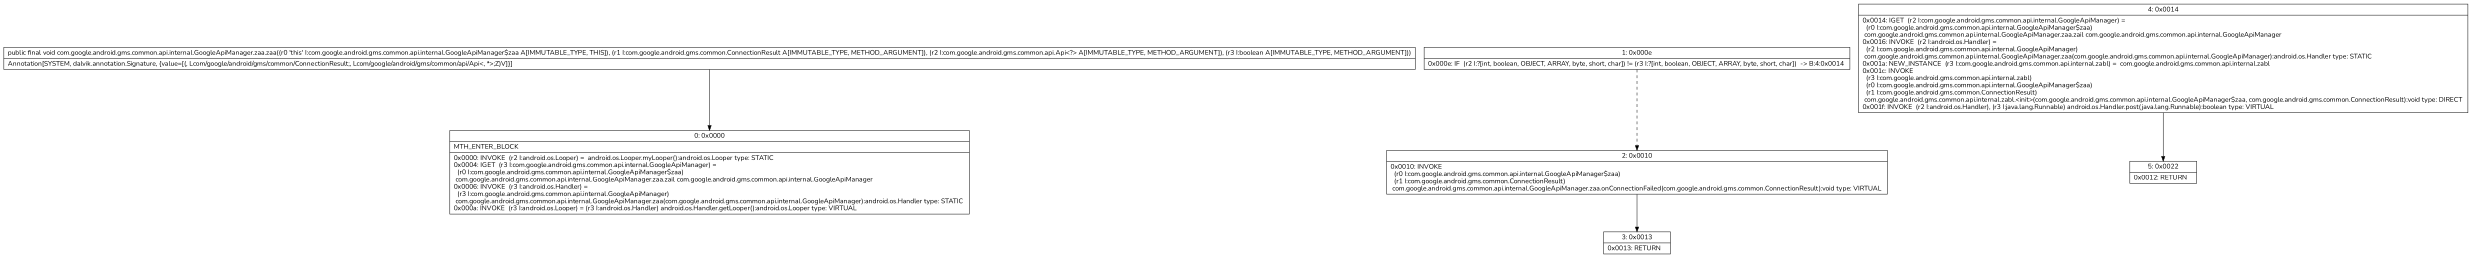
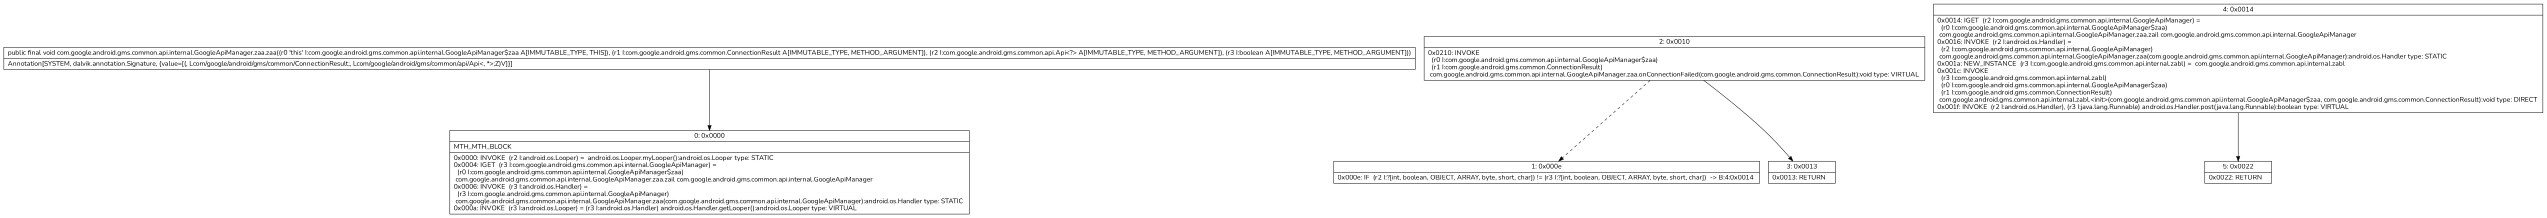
  digraph {
    fontname=Nunito
    node [fontname=Nunito shape=record]
    edge [fontname=Nunito]
-   n1 [label="{0\:\ 0x0000|MTH_ENTER_BLOCK\l|0x0000: INVOKE  (r2 I:android.os.Looper) =  android.os.Looper.myLooper():android.os.Looper type: STATIC \l0x0004: IGET  (r3 I:com.google.android.gms.common.api.internal.GoogleApiManager) = \l  (r0 I:com.google.android.gms.common.api.internal.GoogleApiManager$zaa)\l com.google.android.gms.common.api.internal.GoogleApiManager.zaa.zail com.google.android.gms.common.api.internal.GoogleApiManager \l0x0006: INVOKE  (r3 I:android.os.Handler) = \l  (r3 I:com.google.android.gms.common.api.internal.GoogleApiManager)\l com.google.android.gms.common.api.internal.GoogleApiManager.zaa(com.google.android.gms.common.api.internal.GoogleApiManager):android.os.Handler type: STATIC \l0x000a: INVOKE  (r3 I:android.os.Looper) = (r3 I:android.os.Handler) android.os.Handler.getLooper():android.os.Looper type: VIRTUAL \l}"]
+   n1 [label="{0\:\ 0x0000|MTH_MTH_BLOCK\l|0x0000: INVOKE  (r2 I:android.os.Looper) =  android.os.Looper.myLooper():android.os.Looper type: STATIC \l0x0004: IGET  (r3 I:com.google.android.gms.common.api.internal.GoogleApiManager) = \l  (r0 I:com.google.android.gms.common.api.internal.GoogleApiManager$zaa)\l com.google.android.gms.common.api.internal.GoogleApiManager.zaa.zail com.google.android.gms.common.api.internal.GoogleApiManager \l0x0006: INVOKE  (r3 I:android.os.Handler) = \l  (r3 I:com.google.android.gms.common.api.internal.GoogleApiManager)\l com.google.android.gms.common.api.internal.GoogleApiManager.zaa(com.google.android.gms.common.api.internal.GoogleApiManager):android.os.Handler type: STATIC \l0x000a: INVOKE  (r3 I:android.os.Looper) = (r3 I:android.os.Handler) android.os.Handler.getLooper():android.os.Looper type: VIRTUAL \l}"]
    n2 [label="{1\:\ 0x000e|0x000e: IF  (r2 I:?[int, boolean, OBJECT, ARRAY, byte, short, char]) != (r3 I:?[int, boolean, OBJECT, ARRAY, byte, short, char])  \-\> B:4:0x0014 \l}"]
-   n3 [label="{2\:\ 0x0010|0x0010: INVOKE  \l  (r0 I:com.google.android.gms.common.api.internal.GoogleApiManager$zaa)\l  (r1 I:com.google.android.gms.common.ConnectionResult)\l com.google.android.gms.common.api.internal.GoogleApiManager.zaa.onConnectionFailed(com.google.android.gms.common.ConnectionResult):void type: VIRTUAL \l}"]
+   n3 [label="{2\:\ 0x0010|0x0210: INVOKE  \l  (r0 I:com.google.android.gms.common.api.internal.GoogleApiManager$zaa)\l  (r1 I:com.google.android.gms.common.ConnectionResult)\l com.google.android.gms.common.api.internal.GoogleApiManager.zaa.onConnectionFailed(com.google.android.gms.common.ConnectionResult):void type: VIRTUAL \l}"]
    n4 [label="{3\:\ 0x0013|0x0013: RETURN   \l}"]
    n5 [label="{4\:\ 0x0014|0x0014: IGET  (r2 I:com.google.android.gms.common.api.internal.GoogleApiManager) = \l  (r0 I:com.google.android.gms.common.api.internal.GoogleApiManager$zaa)\l com.google.android.gms.common.api.internal.GoogleApiManager.zaa.zail com.google.android.gms.common.api.internal.GoogleApiManager \l0x0016: INVOKE  (r2 I:android.os.Handler) = \l  (r2 I:com.google.android.gms.common.api.internal.GoogleApiManager)\l com.google.android.gms.common.api.internal.GoogleApiManager.zaa(com.google.android.gms.common.api.internal.GoogleApiManager):android.os.Handler type: STATIC \l0x001a: NEW_INSTANCE  (r3 I:com.google.android.gms.common.api.internal.zabl) =  com.google.android.gms.common.api.internal.zabl \l0x001c: INVOKE  \l  (r3 I:com.google.android.gms.common.api.internal.zabl)\l  (r0 I:com.google.android.gms.common.api.internal.GoogleApiManager$zaa)\l  (r1 I:com.google.android.gms.common.ConnectionResult)\l com.google.android.gms.common.api.internal.zabl.\<init\>(com.google.android.gms.common.api.internal.GoogleApiManager$zaa, com.google.android.gms.common.ConnectionResult):void type: DIRECT \l0x001f: INVOKE  (r2 I:android.os.Handler), (r3 I:java.lang.Runnable) android.os.Handler.post(java.lang.Runnable):boolean type: VIRTUAL \l}"]
-   n6 [label="{5\:\ 0x0022|0x0012: RETURN   \l}"]
+   n6 [label="{5\:\ 0x0022|0x0022: RETURN   \l}"]
    n7 [label="{public final void com.google.android.gms.common.api.internal.GoogleApiManager.zaa.zaa((r0 'this' I:com.google.android.gms.common.api.internal.GoogleApiManager$zaa A[IMMUTABLE_TYPE, THIS]), (r1 I:com.google.android.gms.common.ConnectionResult A[IMMUTABLE_TYPE, METHOD_ARGUMENT]), (r2 I:com.google.android.gms.common.api.Api\<?\> A[IMMUTABLE_TYPE, METHOD_ARGUMENT]), (r3 I:boolean A[IMMUTABLE_TYPE, METHOD_ARGUMENT]))  | Annotation[SYSTEM, dalvik.annotation.Signature, \{value=[(, Lcom\/google\/android\/gms\/common\/ConnectionResult;, Lcom\/google\/android\/gms\/common\/api\/Api\<, *\>;Z)V]\}]\l}"]
-   n2 -> n3 [style=dashed]
+   n3 -> n2 [style=dashed]
    n3 -> n4
    n5 -> n6
    n7 -> n1
  }
